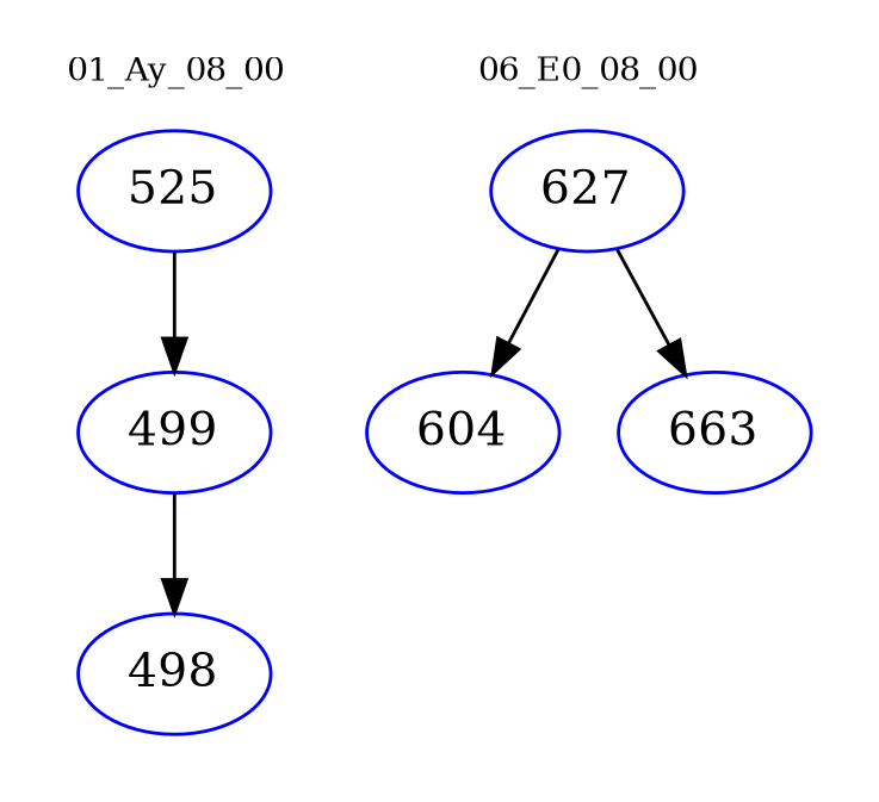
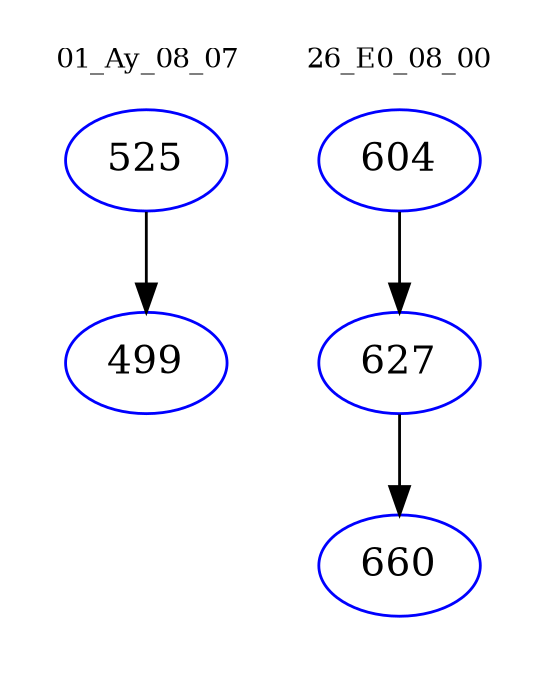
  digraph {
    node [color=blue]
    edge [color=black]
    n1 [label=499]
-   n2 [label=498]
    n3 [label=525]
    n4 [label=627]
    n5 [label=604]
-   n6 [label=663]
+   n6 [label=660]
    subgraph cluster_1 {
      color=white
      fontsize=10
-     label="01_Ay_08_00"
+     label="01_Ay_08_07"
      n1
-     n2
      n3
    }
    subgraph cluster_2 {
      color=white
      fontsize=10
-     label="06_E0_08_00"
+     label="26_E0_08_00"
      n4
      n5
      n6
    }
-   n1 -> n2
    n3 -> n1
-   n4 -> n5
+   n5 -> n4
    n4 -> n6
  }
